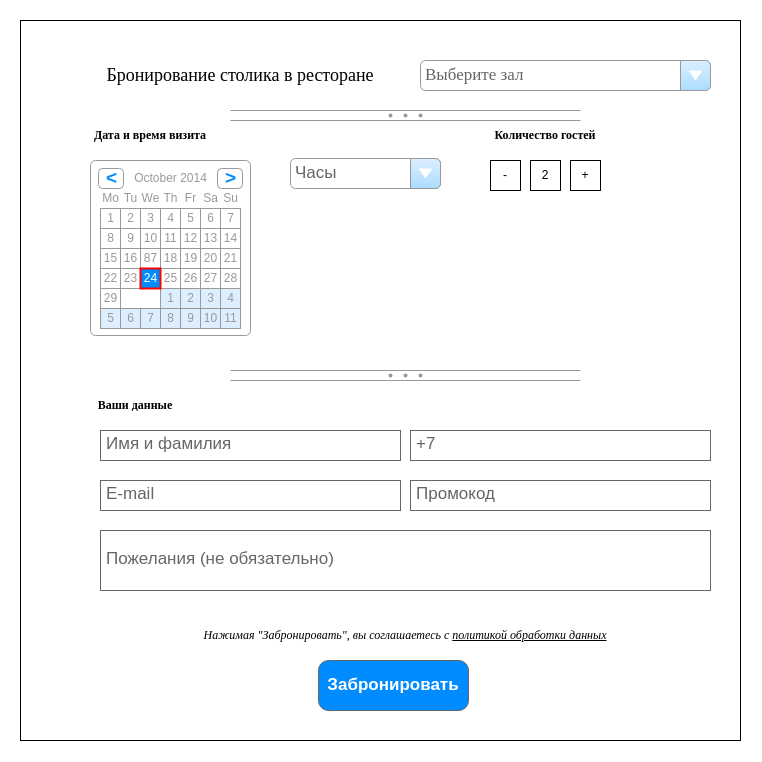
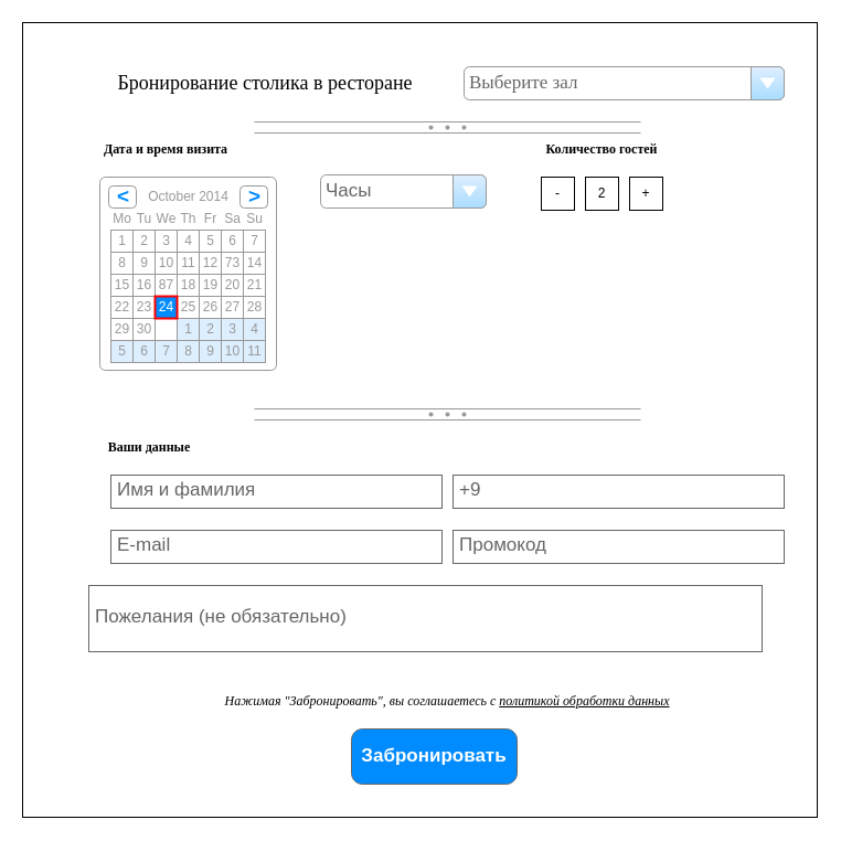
  <mxCell id="0" />
  <mxCell id="1" parent="0" />
  <mxCell id="2" value="" style="whiteSpace=wrap;html=1;aspect=fixed;" vertex="1" parent="1"><mxGeometry x="20" y="20" width="720" height="720" as="geometry" /></mxCell>
  <mxCell id="3" value="&lt;font style=&quot;font-size: 18px;&quot; face=&quot;Comic Sans MS&quot;&gt;Бронирование столика в ресторане&lt;/font&gt;" style="text;html=1;strokeColor=none;fillColor=none;align=center;verticalAlign=middle;whiteSpace=wrap;rounded=0;" vertex="1" parent="1"><mxGeometry x="60" y="60" width="360" height="30" as="geometry" /></mxCell>
  <mxCell id="4" value="&lt;font face=&quot;Comic Sans MS&quot;&gt;Выберите зал&lt;/font&gt;" style="strokeWidth=1;shadow=0;dashed=0;align=center;html=1;shape=mxgraph.mockup.forms.comboBox;strokeColor=#999999;fillColor=#ddeeff;align=left;fillColor2=#aaddff;mainText=;fontColor=#666666;fontSize=17;spacingLeft=3;" vertex="1" parent="1"><mxGeometry x="420" y="60" width="290" height="30" as="geometry" /></mxCell>
  <mxCell id="5" value="&lt;font face=&quot;Comic Sans MS&quot;&gt;&lt;b&gt;Дата и время визита&lt;/b&gt;&lt;/font&gt;" style="text;html=1;strokeColor=none;fillColor=none;align=center;verticalAlign=middle;whiteSpace=wrap;rounded=0;" vertex="1" parent="1"><mxGeometry x="80" y="120" width="140" height="30" as="geometry" /></mxCell>
  <mxCell id="6" value="" style="strokeWidth=1;shadow=0;dashed=0;align=center;html=1;shape=mxgraph.mockup.forms.rrect;rSize=5;strokeColor=#999999;fillColor=#ffffff;" vertex="1" parent="1"><mxGeometry x="90" y="160" width="160" height="175" as="geometry" /></mxCell>
  <mxCell id="7" value="October 2014" style="strokeWidth=1;shadow=0;dashed=0;align=center;html=1;shape=mxgraph.mockup.forms.anchor;fontColor=#999999;" vertex="1" parent="6"><mxGeometry x="30" y="8" width="100" height="20" as="geometry" /></mxCell>
  <mxCell id="8" value="&lt;" style="strokeWidth=1;shadow=0;dashed=0;align=center;html=1;shape=mxgraph.mockup.forms.rrect;rSize=4;strokeColor=#999999;fontColor=#008cff;fontSize=19;fontStyle=1;" vertex="1" parent="6"><mxGeometry x="8" y="8" width="25" height="20" as="geometry" /></mxCell>
  <mxCell id="9" value="&gt;" style="strokeWidth=1;shadow=0;dashed=0;align=center;html=1;shape=mxgraph.mockup.forms.rrect;rSize=4;strokeColor=#999999;fontColor=#008cff;fontSize=19;fontStyle=1;" vertex="1" parent="6"><mxGeometry x="127" y="8" width="25" height="20" as="geometry" /></mxCell>
  <mxCell id="10" value="Mo" style="strokeWidth=1;shadow=0;dashed=0;align=center;html=1;shape=mxgraph.mockup.forms.anchor;fontColor=#999999;" vertex="1" parent="6"><mxGeometry x="10" y="28" width="20" height="20" as="geometry" /></mxCell>
  <mxCell id="11" value="Tu" style="strokeWidth=1;shadow=0;dashed=0;align=center;html=1;shape=mxgraph.mockup.forms.anchor;fontColor=#999999;" vertex="1" parent="6"><mxGeometry x="30" y="28" width="20" height="20" as="geometry" /></mxCell>
  <mxCell id="12" value="We" style="strokeWidth=1;shadow=0;dashed=0;align=center;html=1;shape=mxgraph.mockup.forms.anchor;fontColor=#999999;" vertex="1" parent="6"><mxGeometry x="50" y="28" width="20" height="20" as="geometry" /></mxCell>
  <mxCell id="13" value="Th" style="strokeWidth=1;shadow=0;dashed=0;align=center;html=1;shape=mxgraph.mockup.forms.anchor;fontColor=#999999;" vertex="1" parent="6"><mxGeometry x="70" y="28" width="20" height="20" as="geometry" /></mxCell>
  <mxCell id="14" value="Fr" style="strokeWidth=1;shadow=0;dashed=0;align=center;html=1;shape=mxgraph.mockup.forms.anchor;fontColor=#999999;" vertex="1" parent="6"><mxGeometry x="90" y="28" width="20" height="20" as="geometry" /></mxCell>
  <mxCell id="15" value="Sa" style="strokeWidth=1;shadow=0;dashed=0;align=center;html=1;shape=mxgraph.mockup.forms.anchor;fontColor=#999999;" vertex="1" parent="6"><mxGeometry x="110" y="28" width="20" height="20" as="geometry" /></mxCell>
  <mxCell id="16" value="Su" style="strokeWidth=1;shadow=0;dashed=0;align=center;html=1;shape=mxgraph.mockup.forms.anchor;fontColor=#999999;" vertex="1" parent="6"><mxGeometry x="130" y="28" width="20" height="20" as="geometry" /></mxCell>
  <mxCell id="17" value="1" style="strokeWidth=1;shadow=0;dashed=0;align=center;html=1;shape=mxgraph.mockup.forms.rrect;rSize=0;strokeColor=#999999;fontColor=#999999;" vertex="1" parent="6"><mxGeometry x="10" y="48" width="20" height="20" as="geometry" /></mxCell>
  <mxCell id="18" value="2" style="strokeWidth=1;shadow=0;dashed=0;align=center;html=1;shape=mxgraph.mockup.forms.rrect;rSize=0;strokeColor=#999999;fontColor=#999999;" vertex="1" parent="6"><mxGeometry x="30" y="48" width="20" height="20" as="geometry" /></mxCell>
  <mxCell id="19" value="3" style="strokeWidth=1;shadow=0;dashed=0;align=center;html=1;shape=mxgraph.mockup.forms.rrect;rSize=0;strokeColor=#999999;fontColor=#999999;" vertex="1" parent="6"><mxGeometry x="50" y="48" width="20" height="20" as="geometry" /></mxCell>
  <mxCell id="20" value="4" style="strokeWidth=1;shadow=0;dashed=0;align=center;html=1;shape=mxgraph.mockup.forms.rrect;rSize=0;strokeColor=#999999;fontColor=#999999;" vertex="1" parent="6"><mxGeometry x="70" y="48" width="20" height="20" as="geometry" /></mxCell>
  <mxCell id="21" value="5" style="strokeWidth=1;shadow=0;dashed=0;align=center;html=1;shape=mxgraph.mockup.forms.rrect;rSize=0;strokeColor=#999999;fontColor=#999999;" vertex="1" parent="6"><mxGeometry x="90" y="48" width="20" height="20" as="geometry" /></mxCell>
  <mxCell id="22" value="6" style="strokeWidth=1;shadow=0;dashed=0;align=center;html=1;shape=mxgraph.mockup.forms.rrect;rSize=0;strokeColor=#999999;fontColor=#999999;" vertex="1" parent="6"><mxGeometry x="110" y="48" width="20" height="20" as="geometry" /></mxCell>
  <mxCell id="23" value="7" style="strokeWidth=1;shadow=0;dashed=0;align=center;html=1;shape=mxgraph.mockup.forms.rrect;rSize=0;strokeColor=#999999;fontColor=#999999;" vertex="1" parent="6"><mxGeometry x="130" y="48" width="20" height="20" as="geometry" /></mxCell>
  <mxCell id="24" value="8" style="strokeWidth=1;shadow=0;dashed=0;align=center;html=1;shape=mxgraph.mockup.forms.rrect;rSize=0;strokeColor=#999999;fontColor=#999999;" vertex="1" parent="6"><mxGeometry x="10" y="68" width="20" height="20" as="geometry" /></mxCell>
  <mxCell id="25" value="9" style="strokeWidth=1;shadow=0;dashed=0;align=center;html=1;shape=mxgraph.mockup.forms.rrect;rSize=0;strokeColor=#999999;fontColor=#999999;" vertex="1" parent="6"><mxGeometry x="30" y="68" width="20" height="20" as="geometry" /></mxCell>
  <mxCell id="26" value="10" style="strokeWidth=1;shadow=0;dashed=0;align=center;html=1;shape=mxgraph.mockup.forms.rrect;rSize=0;strokeColor=#999999;fontColor=#999999;" vertex="1" parent="6"><mxGeometry x="50" y="68" width="20" height="20" as="geometry" /></mxCell>
  <mxCell id="27" value="11" style="strokeWidth=1;shadow=0;dashed=0;align=center;html=1;shape=mxgraph.mockup.forms.rrect;rSize=0;strokeColor=#999999;fontColor=#999999;" vertex="1" parent="6"><mxGeometry x="70" y="68" width="20" height="20" as="geometry" /></mxCell>
  <mxCell id="28" value="12" style="strokeWidth=1;shadow=0;dashed=0;align=center;html=1;shape=mxgraph.mockup.forms.rrect;rSize=0;strokeColor=#999999;fontColor=#999999;" vertex="1" parent="6"><mxGeometry x="90" y="68" width="20" height="20" as="geometry" /></mxCell>
- <mxCell id="29" value="13" style="strokeWidth=1;shadow=0;dashed=0;align=center;html=1;shape=mxgraph.mockup.forms.rrect;rSize=0;strokeColor=#999999;fontColor=#999999;" vertex="1" parent="6"><mxGeometry x="110" y="68" width="20" height="20" as="geometry" /></mxCell>
+ <mxCell id="29" value="73" style="strokeWidth=1;shadow=0;dashed=0;align=center;html=1;shape=mxgraph.mockup.forms.rrect;rSize=0;strokeColor=#999999;fontColor=#999999;" vertex="1" parent="6"><mxGeometry x="110" y="68" width="20" height="20" as="geometry" /></mxCell>
  <mxCell id="30" value="14" style="strokeWidth=1;shadow=0;dashed=0;align=center;html=1;shape=mxgraph.mockup.forms.rrect;rSize=0;strokeColor=#999999;fontColor=#999999;" vertex="1" parent="6"><mxGeometry x="130" y="68" width="20" height="20" as="geometry" /></mxCell>
  <mxCell id="31" value="15" style="strokeWidth=1;shadow=0;dashed=0;align=center;html=1;shape=mxgraph.mockup.forms.rrect;rSize=0;strokeColor=#999999;fontColor=#999999;" vertex="1" parent="6"><mxGeometry x="10" y="88" width="20" height="20" as="geometry" /></mxCell>
  <mxCell id="32" value="16" style="strokeWidth=1;shadow=0;dashed=0;align=center;html=1;shape=mxgraph.mockup.forms.rrect;rSize=0;strokeColor=#999999;fontColor=#999999;" vertex="1" parent="6"><mxGeometry x="30" y="88" width="20" height="20" as="geometry" /></mxCell>
  <mxCell id="33" value="87" style="strokeWidth=1;shadow=0;dashed=0;align=center;html=1;shape=mxgraph.mockup.forms.rrect;rSize=0;strokeColor=#999999;fontColor=#999999;" vertex="1" parent="6"><mxGeometry x="50" y="88" width="20" height="20" as="geometry" /></mxCell>
  <mxCell id="34" value="18" style="strokeWidth=1;shadow=0;dashed=0;align=center;html=1;shape=mxgraph.mockup.forms.rrect;rSize=0;strokeColor=#999999;fontColor=#999999;" vertex="1" parent="6"><mxGeometry x="70" y="88" width="20" height="20" as="geometry" /></mxCell>
  <mxCell id="35" value="19" style="strokeWidth=1;shadow=0;dashed=0;align=center;html=1;shape=mxgraph.mockup.forms.rrect;rSize=0;strokeColor=#999999;fontColor=#999999;" vertex="1" parent="6"><mxGeometry x="90" y="88" width="20" height="20" as="geometry" /></mxCell>
  <mxCell id="36" value="20" style="strokeWidth=1;shadow=0;dashed=0;align=center;html=1;shape=mxgraph.mockup.forms.rrect;rSize=0;strokeColor=#999999;fontColor=#999999;" vertex="1" parent="6"><mxGeometry x="110" y="88" width="20" height="20" as="geometry" /></mxCell>
  <mxCell id="37" value="21" style="strokeWidth=1;shadow=0;dashed=0;align=center;html=1;shape=mxgraph.mockup.forms.rrect;rSize=0;strokeColor=#999999;fontColor=#999999;" vertex="1" parent="6"><mxGeometry x="130" y="88" width="20" height="20" as="geometry" /></mxCell>
  <mxCell id="38" value="22" style="strokeWidth=1;shadow=0;dashed=0;align=center;html=1;shape=mxgraph.mockup.forms.rrect;rSize=0;strokeColor=#999999;fontColor=#999999;" vertex="1" parent="6"><mxGeometry x="10" y="108" width="20" height="20" as="geometry" /></mxCell>
  <mxCell id="39" value="23" style="strokeWidth=1;shadow=0;dashed=0;align=center;html=1;shape=mxgraph.mockup.forms.rrect;rSize=0;strokeColor=#999999;fontColor=#999999;" vertex="1" parent="6"><mxGeometry x="30" y="108" width="20" height="20" as="geometry" /></mxCell>
  <mxCell id="40" value="25" style="strokeWidth=1;shadow=0;dashed=0;align=center;html=1;shape=mxgraph.mockup.forms.rrect;rSize=0;strokeColor=#999999;fontColor=#999999;" vertex="1" parent="6"><mxGeometry x="70" y="108" width="20" height="20" as="geometry" /></mxCell>
  <mxCell id="41" value="26" style="strokeWidth=1;shadow=0;dashed=0;align=center;html=1;shape=mxgraph.mockup.forms.rrect;rSize=0;strokeColor=#999999;fontColor=#999999;" vertex="1" parent="6"><mxGeometry x="90" y="108" width="20" height="20" as="geometry" /></mxCell>
  <mxCell id="42" value="27" style="strokeWidth=1;shadow=0;dashed=0;align=center;html=1;shape=mxgraph.mockup.forms.rrect;rSize=0;strokeColor=#999999;fontColor=#999999;" vertex="1" parent="6"><mxGeometry x="110" y="108" width="20" height="20" as="geometry" /></mxCell>
  <mxCell id="43" value="28" style="strokeWidth=1;shadow=0;dashed=0;align=center;html=1;shape=mxgraph.mockup.forms.rrect;rSize=0;strokeColor=#999999;fontColor=#999999;" vertex="1" parent="6"><mxGeometry x="130" y="108" width="20" height="20" as="geometry" /></mxCell>
  <mxCell id="44" value="29" style="strokeWidth=1;shadow=0;dashed=0;align=center;html=1;shape=mxgraph.mockup.forms.rrect;rSize=0;strokeColor=#999999;fontColor=#999999;" vertex="1" parent="6"><mxGeometry x="10" y="128" width="20" height="20" as="geometry" /></mxCell>
+ <mxCell id="45" value="30" style="strokeWidth=1;shadow=0;dashed=0;align=center;html=1;shape=mxgraph.mockup.forms.rrect;rSize=0;strokeColor=#999999;fontColor=#999999;" vertex="1" parent="6"><mxGeometry x="30" y="128" width="20" height="20" as="geometry" /></mxCell>
  <mxCell id="46" value="1" style="strokeWidth=1;shadow=0;dashed=0;align=center;html=1;shape=mxgraph.mockup.forms.rrect;rSize=0;strokeColor=#999999;fontColor=#999999;fillColor=#ddeeff;" vertex="1" parent="6"><mxGeometry x="70" y="128" width="20" height="20" as="geometry" /></mxCell>
  <mxCell id="47" value="2" style="strokeWidth=1;shadow=0;dashed=0;align=center;html=1;shape=mxgraph.mockup.forms.rrect;rSize=0;strokeColor=#999999;fontColor=#999999;fillColor=#ddeeff;" vertex="1" parent="6"><mxGeometry x="90" y="128" width="20" height="20" as="geometry" /></mxCell>
  <mxCell id="48" value="3" style="strokeWidth=1;shadow=0;dashed=0;align=center;html=1;shape=mxgraph.mockup.forms.rrect;rSize=0;strokeColor=#999999;fontColor=#999999;fillColor=#ddeeff;" vertex="1" parent="6"><mxGeometry x="110" y="128" width="20" height="20" as="geometry" /></mxCell>
  <mxCell id="49" value="4" style="strokeWidth=1;shadow=0;dashed=0;align=center;html=1;shape=mxgraph.mockup.forms.rrect;rSize=0;strokeColor=#999999;fontColor=#999999;fillColor=#ddeeff;" vertex="1" parent="6"><mxGeometry x="130" y="128" width="20" height="20" as="geometry" /></mxCell>
  <mxCell id="50" value="5" style="strokeWidth=1;shadow=0;dashed=0;align=center;html=1;shape=mxgraph.mockup.forms.rrect;rSize=0;strokeColor=#999999;fontColor=#999999;fillColor=#ddeeff;" vertex="1" parent="6"><mxGeometry x="10" y="148" width="20" height="20" as="geometry" /></mxCell>
  <mxCell id="51" value="6" style="strokeWidth=1;shadow=0;dashed=0;align=center;html=1;shape=mxgraph.mockup.forms.rrect;rSize=0;strokeColor=#999999;fontColor=#999999;fillColor=#ddeeff;" vertex="1" parent="6"><mxGeometry x="30" y="148" width="20" height="20" as="geometry" /></mxCell>
  <mxCell id="52" value="7" style="strokeWidth=1;shadow=0;dashed=0;align=center;html=1;shape=mxgraph.mockup.forms.rrect;rSize=0;strokeColor=#999999;fontColor=#999999;fillColor=#ddeeff;" vertex="1" parent="6"><mxGeometry x="50" y="148" width="20" height="20" as="geometry" /></mxCell>
  <mxCell id="53" value="8" style="strokeWidth=1;shadow=0;dashed=0;align=center;html=1;shape=mxgraph.mockup.forms.rrect;rSize=0;strokeColor=#999999;fontColor=#999999;fillColor=#ddeeff;" vertex="1" parent="6"><mxGeometry x="70" y="148" width="20" height="20" as="geometry" /></mxCell>
  <mxCell id="54" value="9" style="strokeWidth=1;shadow=0;dashed=0;align=center;html=1;shape=mxgraph.mockup.forms.rrect;rSize=0;strokeColor=#999999;fontColor=#999999;fillColor=#ddeeff;" vertex="1" parent="6"><mxGeometry x="90" y="148" width="20" height="20" as="geometry" /></mxCell>
  <mxCell id="55" value="10" style="strokeWidth=1;shadow=0;dashed=0;align=center;html=1;shape=mxgraph.mockup.forms.rrect;rSize=0;strokeColor=#999999;fontColor=#999999;fillColor=#ddeeff;" vertex="1" parent="6"><mxGeometry x="110" y="148" width="20" height="20" as="geometry" /></mxCell>
  <mxCell id="56" value="11" style="strokeWidth=1;shadow=0;dashed=0;align=center;html=1;shape=mxgraph.mockup.forms.rrect;rSize=0;strokeColor=#999999;fontColor=#999999;fillColor=#ddeeff;" vertex="1" parent="6"><mxGeometry x="130" y="148" width="20" height="20" as="geometry" /></mxCell>
  <mxCell id="57" value="24" style="strokeWidth=1;shadow=0;dashed=0;align=center;html=1;shape=mxgraph.mockup.forms.rrect;rSize=0;strokeColor=#ff0000;fontColor=#ffffff;strokeWidth=2;fillColor=#008cff;" vertex="1" parent="6"><mxGeometry x="50" y="108" width="20" height="20" as="geometry" /></mxCell>
  <mxCell id="58" value="Часы" style="strokeWidth=1;shadow=0;dashed=0;align=center;html=1;shape=mxgraph.mockup.forms.comboBox;strokeColor=#999999;fillColor=#ddeeff;align=left;fillColor2=#aaddff;mainText=;fontColor=#666666;fontSize=17;spacingLeft=3;" vertex="1" parent="1"><mxGeometry x="290" y="158" width="150" height="30" as="geometry" /></mxCell>
  <mxCell id="59" value="&lt;font face=&quot;Comic Sans MS&quot;&gt;&lt;b&gt;Количество гостей&lt;/b&gt;&lt;/font&gt;" style="text;html=1;strokeColor=none;fillColor=none;align=center;verticalAlign=middle;whiteSpace=wrap;rounded=0;" vertex="1" parent="1"><mxGeometry x="480" y="120" width="130" height="30" as="geometry" /></mxCell>
  <mxCell id="60" value="-" style="whiteSpace=wrap;html=1;aspect=fixed;" vertex="1" parent="1"><mxGeometry x="490" y="160" width="30" height="30" as="geometry" /></mxCell>
  <mxCell id="61" value="+" style="whiteSpace=wrap;html=1;aspect=fixed;" vertex="1" parent="1"><mxGeometry x="570" y="160" width="30" height="30" as="geometry" /></mxCell>
  <mxCell id="62" value="2" style="whiteSpace=wrap;html=1;aspect=fixed;" vertex="1" parent="1"><mxGeometry x="530" y="160" width="30" height="30" as="geometry" /></mxCell>
  <mxCell id="63" value="" style="verticalLabelPosition=bottom;shadow=0;dashed=0;align=center;html=1;verticalAlign=top;strokeWidth=1;shape=mxgraph.mockup.forms.splitter;strokeColor=#999999;" vertex="1" parent="1"><mxGeometry x="230" y="110" width="350" height="10" as="geometry" /></mxCell>
  <mxCell id="64" value="" style="verticalLabelPosition=bottom;shadow=0;dashed=0;align=center;html=1;verticalAlign=top;strokeWidth=1;shape=mxgraph.mockup.forms.splitter;strokeColor=#999999;" vertex="1" parent="1"><mxGeometry x="230" y="370" width="350" height="10" as="geometry" /></mxCell>
  <mxCell id="65" value="&lt;font face=&quot;Comic Sans MS&quot;&gt;&lt;b&gt;Ваши данные&lt;/b&gt;&lt;/font&gt;" style="text;html=1;strokeColor=none;fillColor=none;align=center;verticalAlign=middle;whiteSpace=wrap;rounded=0;" vertex="1" parent="1"><mxGeometry x="80" y="390" width="110" height="30" as="geometry" /></mxCell>
  <mxCell id="66" value="Имя и фамилия" style="strokeWidth=1;shadow=0;dashed=0;align=center;html=1;shape=mxgraph.mockup.text.textBox;fontColor=#666666;align=left;fontSize=17;spacingLeft=4;spacingTop=-3;whiteSpace=wrap;strokeColor=#666666;mainText=" vertex="1" parent="1"><mxGeometry x="100" y="430" width="300" height="30" as="geometry" /></mxCell>
- <mxCell id="67" value="+7" style="strokeWidth=1;shadow=0;dashed=0;align=center;html=1;shape=mxgraph.mockup.text.textBox;fontColor=#666666;align=left;fontSize=17;spacingLeft=4;spacingTop=-3;whiteSpace=wrap;strokeColor=#666666;mainText=" vertex="1" parent="1"><mxGeometry x="410" y="430" width="300" height="30" as="geometry" /></mxCell>
+ <mxCell id="67" value="+9" style="strokeWidth=1;shadow=0;dashed=0;align=center;html=1;shape=mxgraph.mockup.text.textBox;fontColor=#666666;align=left;fontSize=17;spacingLeft=4;spacingTop=-3;whiteSpace=wrap;strokeColor=#666666;mainText=" vertex="1" parent="1"><mxGeometry x="410" y="430" width="300" height="30" as="geometry" /></mxCell>
  <mxCell id="68" value="E-mail" style="strokeWidth=1;shadow=0;dashed=0;align=center;html=1;shape=mxgraph.mockup.text.textBox;fontColor=#666666;align=left;fontSize=17;spacingLeft=4;spacingTop=-3;whiteSpace=wrap;strokeColor=#666666;mainText=" vertex="1" parent="1"><mxGeometry x="100" y="480" width="300" height="30" as="geometry" /></mxCell>
  <mxCell id="69" value="Промокод" style="strokeWidth=1;shadow=0;dashed=0;align=center;html=1;shape=mxgraph.mockup.text.textBox;fontColor=#666666;align=left;fontSize=17;spacingLeft=4;spacingTop=-3;whiteSpace=wrap;strokeColor=#666666;mainText=" vertex="1" parent="1"><mxGeometry x="410" y="480" width="300" height="30" as="geometry" /></mxCell>
- <mxCell id="70" value="Пожелания (не обязательно)" style="strokeWidth=1;shadow=0;dashed=0;align=center;html=1;shape=mxgraph.mockup.text.textBox;fontColor=#666666;align=left;fontSize=17;spacingLeft=4;spacingTop=-3;whiteSpace=wrap;strokeColor=#666666;mainText=" vertex="1" parent="1"><mxGeometry x="100" y="530" width="610" height="60" as="geometry" /></mxCell>
+ <mxCell id="70" value="Пожелания (не обязательно)" style="strokeWidth=1;shadow=0;dashed=0;align=center;html=1;shape=mxgraph.mockup.text.textBox;fontColor=#666666;align=left;fontSize=17;spacingLeft=4;spacingTop=-3;whiteSpace=wrap;strokeColor=#666666;mainText=" vertex="1" parent="1"><mxGeometry x="80" y="530" width="610" height="60" as="geometry" /></mxCell>
  <mxCell id="71" value="&lt;font face=&quot;Comic Sans MS&quot;&gt;&lt;i&gt;Нажимая &quot;Забронировать&quot;, вы соглашаетесь с &lt;u&gt;политикой обработки данных&lt;/u&gt;&lt;/i&gt;&lt;/font&gt;" style="text;html=1;strokeColor=none;fillColor=none;align=center;verticalAlign=middle;whiteSpace=wrap;rounded=0;" vertex="1" parent="1"><mxGeometry x="100" y="620" width="610" height="30" as="geometry" /></mxCell>
  <mxCell id="72" value="Забронировать" style="strokeWidth=1;shadow=0;dashed=0;align=center;html=1;shape=mxgraph.mockup.buttons.button;strokeColor=#666666;fontColor=#ffffff;mainText=;buttonStyle=round;fontSize=17;fontStyle=1;fillColor=#008cff;whiteSpace=wrap;" vertex="1" parent="1"><mxGeometry x="318" y="660" width="150" height="50" as="geometry" /></mxCell>
